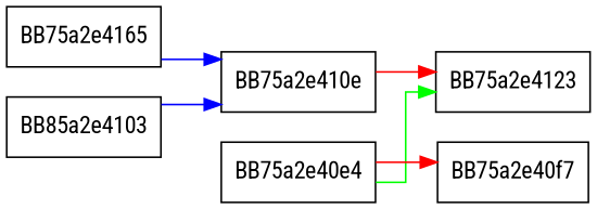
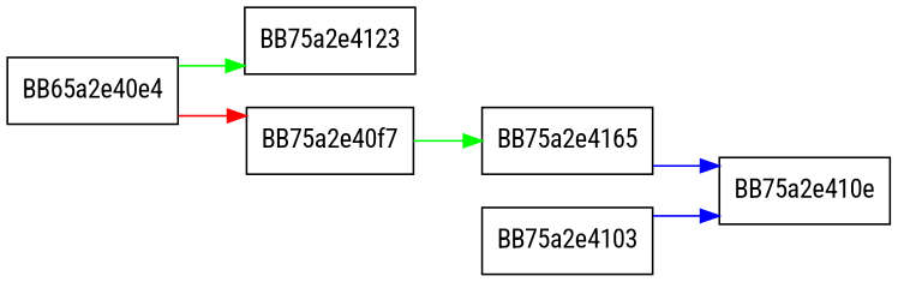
  digraph {
    fontname="Roboto Condensed"
    rankdir=LR
    splines=ortho
    node [fontname="Roboto Condensed" shape=box]
    edge [color=green fontname="Roboto Condensed"]
-   BB75a2e40e4
+   BB75a2e40e4 [label=BB65a2e40e4]
    BB75a2e4123
    BB75a2e40f7
    BB75a2e4165
    BB75a2e410e
-   BB75a2e4103 [label=BB85a2e4103]
+   BB75a2e4103
    BB75a2e40e4 -> BB75a2e4123
    BB75a2e40e4 -> BB75a2e40f7 [color=red]
+   BB75a2e40f7 -> BB75a2e4165
    BB75a2e4165 -> BB75a2e410e [color=blue]
-   BB75a2e410e -> BB75a2e4123 [color=red]
    BB75a2e4103 -> BB75a2e410e [color=blue]
  }
